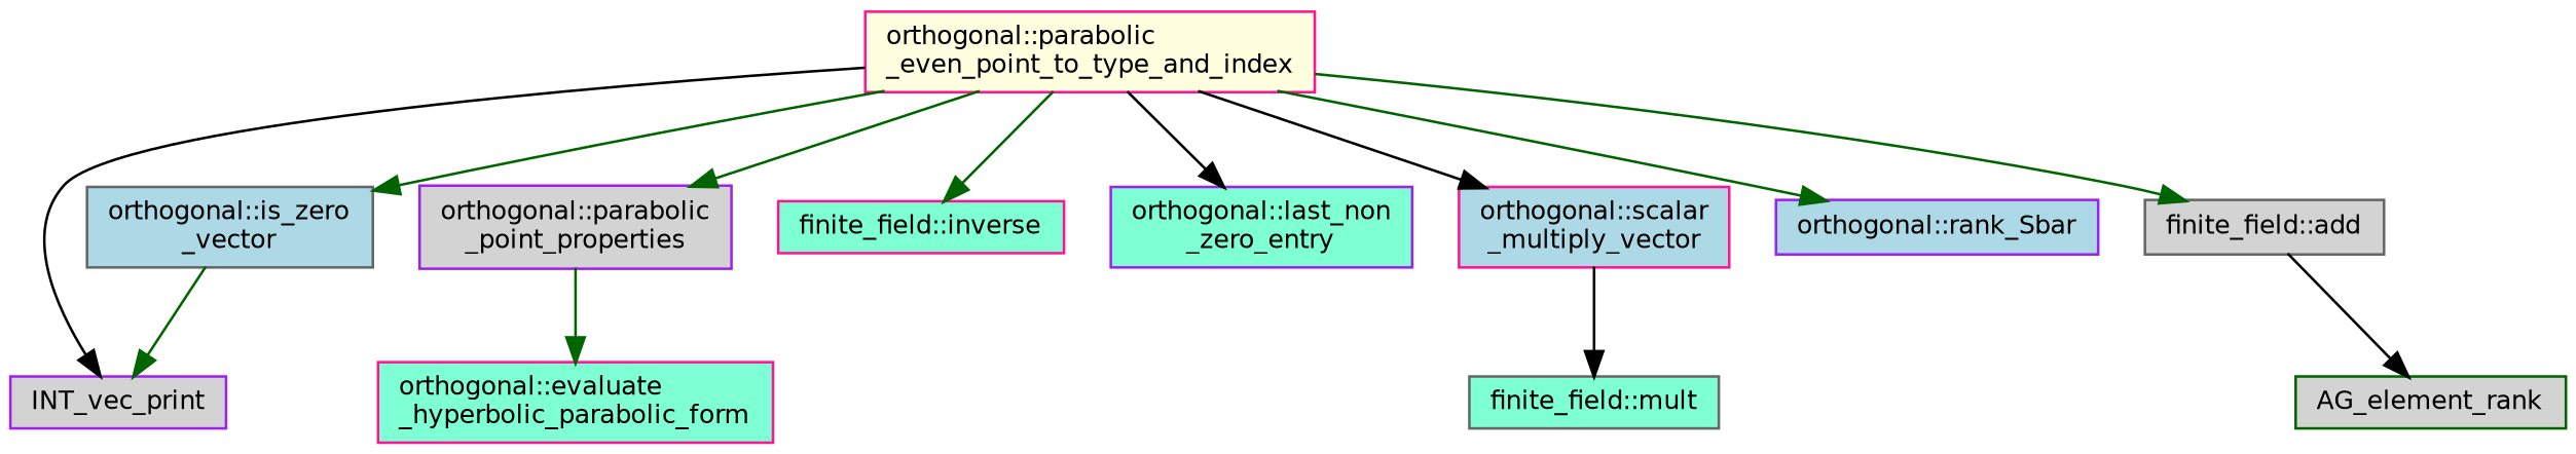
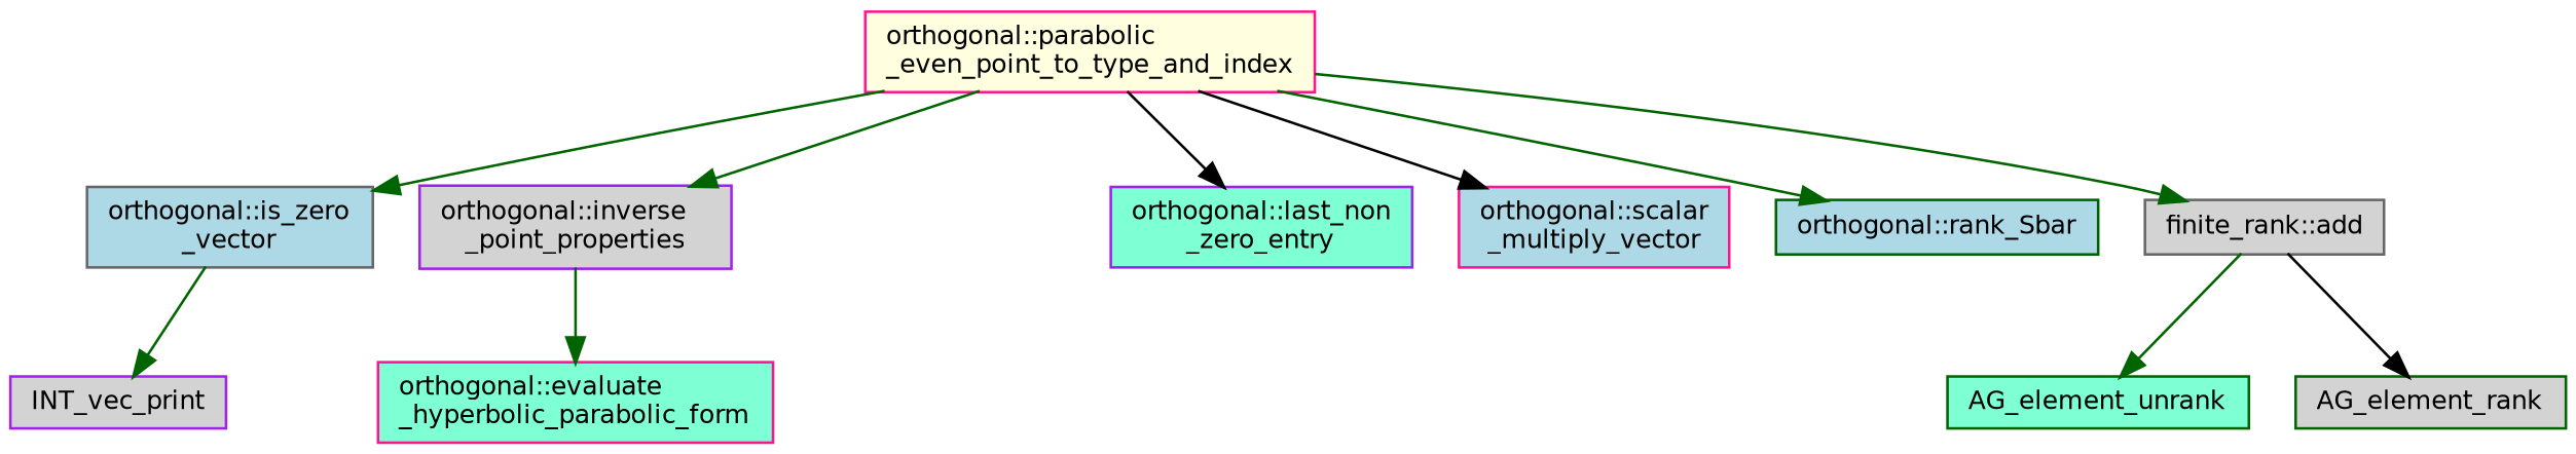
  digraph {
    rankdir=TB
    node [color=deeppink fillcolor=aquamarine fontname=Helvetica fontsize=10 shape=record style=filled]
    edge [color=darkgreen fontname=Helvetica fontsize=10 labelfontname=Helvetica labelfontsize=10 style=solid]
    n1 [fillcolor=lightyellow fontcolor=black height=0.2 label="orthogonal::parabolic\l_even_point_to_type_and_index" width=0.4]
    n2 [color=purple fillcolor=lightgrey height=0.2 label=INT_vec_print width=0.4]
-   n3 [color=purple fillcolor=lightgrey height=0.2 label="orthogonal::parabolic\l_point_properties" width=0.4]
+   n3 [color=purple fillcolor=lightgrey height=0.2 label="orthogonal::inverse\l_point_properties" width=0.4]
    n4 [color=gray40 fillcolor=lightblue height=0.2 label="orthogonal::is_zero\l_vector" width=0.4]
-   n5 [height=0.2 label="finite_field::inverse" width=0.4]
    n6 [color=purple height=0.2 label="orthogonal::last_non\l_zero_entry" width=0.4]
    n7 [fillcolor=lightblue height=0.2 label="orthogonal::scalar\l_multiply_vector" width=0.4]
-   n8 [color=purple fillcolor=lightblue height=0.2 label="orthogonal::rank_Sbar" width=0.4]
-   n9 [color=gray40 fillcolor=lightgrey height=0.2 label="finite_field::add" width=0.4]
+   n8 [color=darkgreen fillcolor=lightblue height=0.2 label="orthogonal::rank_Sbar" width=0.4]
+   n9 [color=gray40 fillcolor=lightgrey height=0.2 label="finite_rank::add" width=0.4]
    n10 [height=0.2 label="orthogonal::evaluate\l_hyperbolic_parabolic_form" width=0.4]
-   n11 [color=gray40 height=0.2 label="finite_field::mult" width=0.4]
+   n12 [color=darkgreen height=0.2 label=AG_element_unrank width=0.4]
    n13 [color=darkgreen fillcolor=lightgrey height=0.2 label=AG_element_rank width=0.4]
-   n1 -> n2 [color=black]
    n1 -> n3
    n1 -> n4
-   n1 -> n5
    n1 -> n6 [color=black]
    n1 -> n7 [color=black]
    n1 -> n8
    n1 -> n9
    n3 -> n10
    n4 -> n2
-   n7 -> n11 [color=black]
+   n9 -> n12
    n9 -> n13 [color=black]
  }
